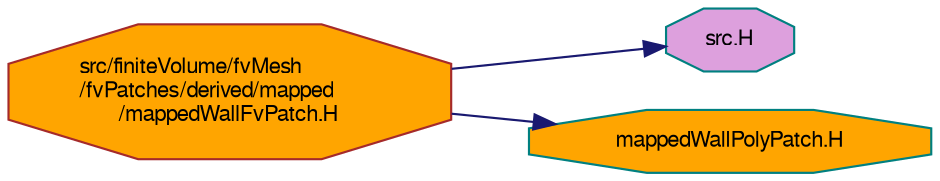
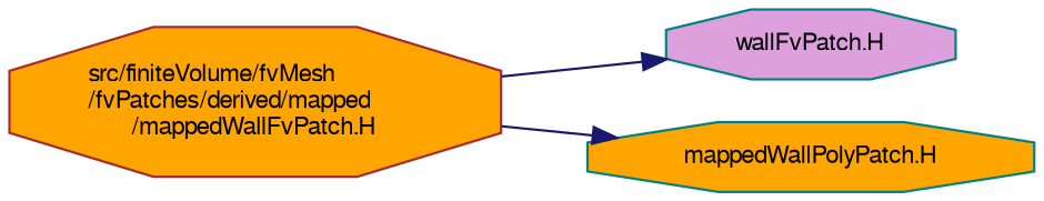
  digraph {
    rankdir=LR
    node [color=teal fillcolor=orange fontname=FreeSans fontsize=10 shape=octagon style=filled]
    edge [color=midnightblue fontname=FreeSans fontsize=10 labelfontname=FreeSans labelfontsize=10 style=solid]
    n1 [color=brown fontcolor=black height=0.2 label="src/finiteVolume/fvMesh\l/fvPatches/derived/mapped\l/mappedWallFvPatch.H" width=0.4]
-   n2 [height=0.2 label="src.H" width=0.4 fillcolor=plum]
+   n2 [height=0.2 label="wallFvPatch.H" width=0.4 fillcolor=plum]
    n3 [height=0.2 label="mappedWallPolyPatch.H" width=0.4]
    n1 -> n2
    n1 -> n3
  }
